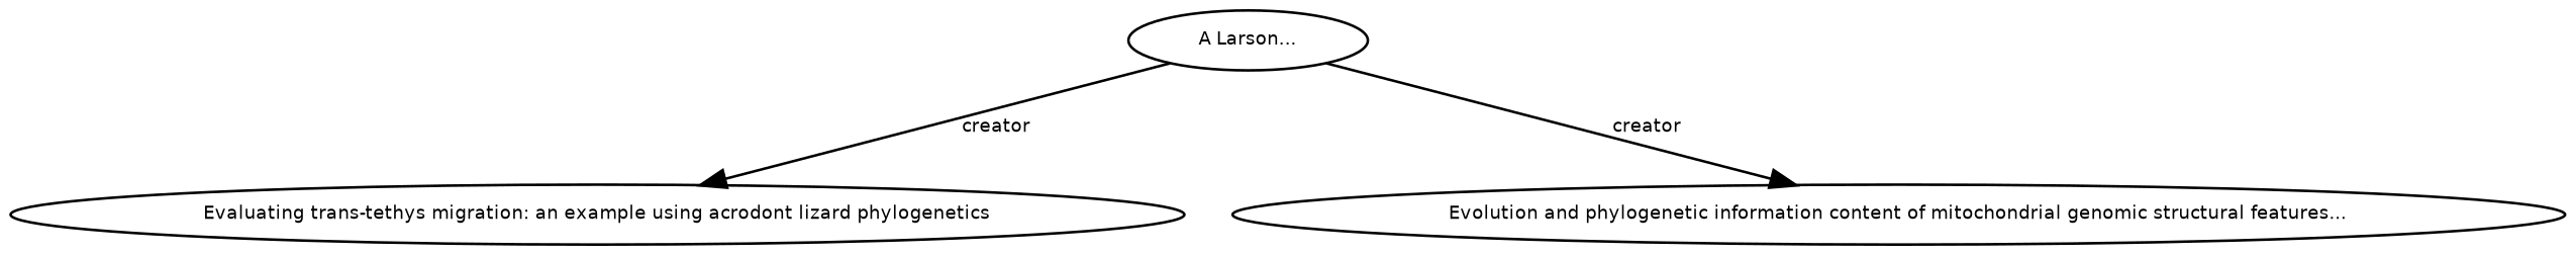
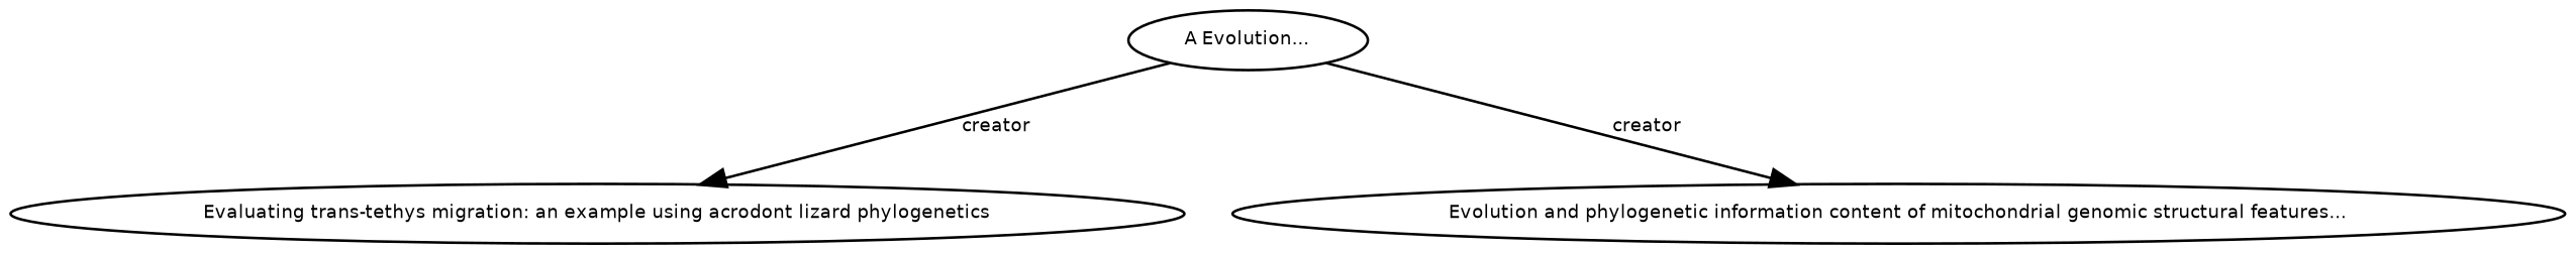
  digraph {
    node [fontname=Helvetica fontsize=7]
    edge [fontname=Helvetica fontsize=7]
-   n1 [height=0.27433100247 label="A Larson..." width=0.27433100247]
+   n1 [height=0.27433100247 label="A Evolution..." width=0.27433100247]
    n2 [height=0.27433100247 label="Evaluating trans-tethys migration: an example using acrodont lizard phylogenetics" width=0.27433100247]
    n3 [height=0.27433100247 label="Evolution and phylogenetic information content of mitochondrial genomic structural features..." width=0.27433100247]
    n1 -> n2 [label=creator]
    n1 -> n3 [label=creator]
  }
